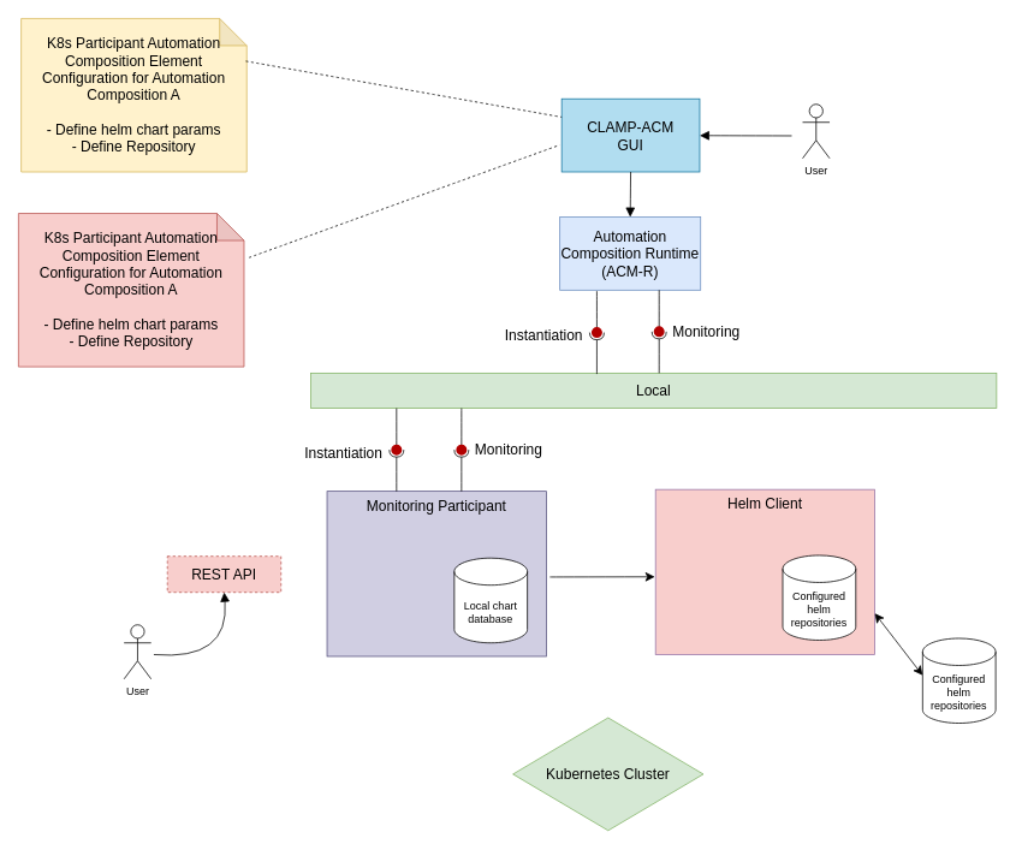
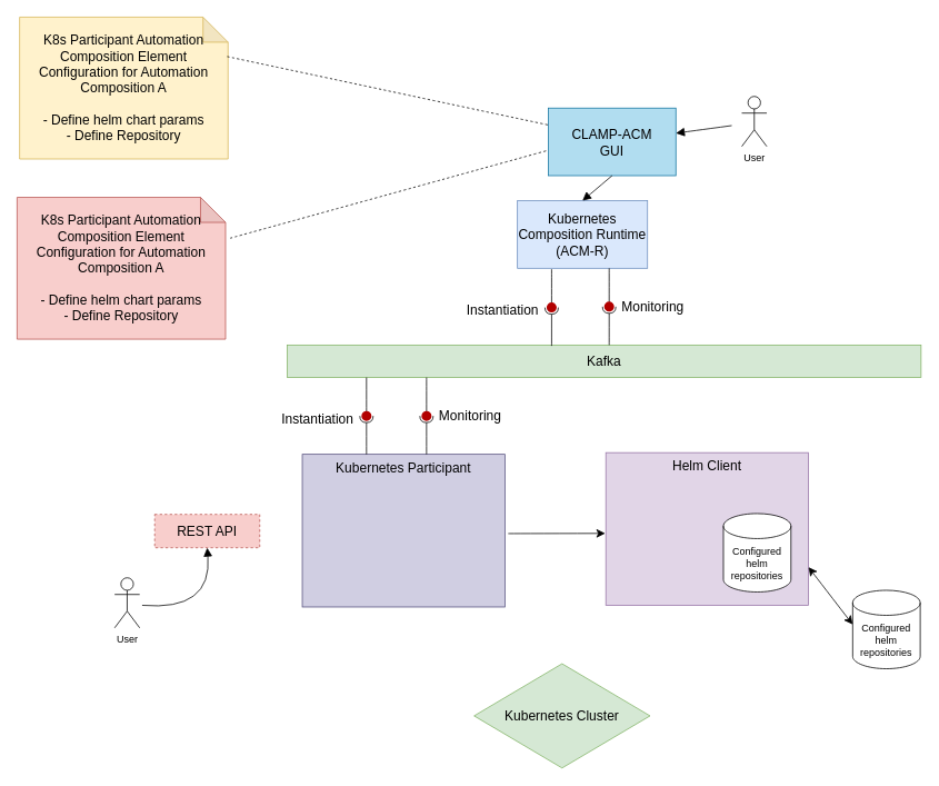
  <mxCell id="0" />
  <mxCell id="1" parent="0" />
- <mxCell id="2" value="CLAMP-ACM&lt;br&gt;GUI" style="rounded=0;whiteSpace=wrap;html=1;fontSize=16;fillColor=#b1ddf0;strokeColor=#10739e;" parent="1" vertex="1"><mxGeometry x="622" y="109" width="153" height="81" as="geometry" /></mxCell>
- <mxCell id="3" value="Automation Composition Runtime (ACM-R)" style="rounded=0;whiteSpace=wrap;html=1;fontSize=16;fillColor=#dae8fc;strokeColor=#6c8ebf;" parent="1" vertex="1"><mxGeometry x="620" y="240" width="156" height="81" as="geometry" /></mxCell>
- <mxCell id="4" value="Local" style="rounded=0;whiteSpace=wrap;html=1;fontSize=16;fillColor=#d5e8d4;strokeColor=#82b366;" parent="1" vertex="1"><mxGeometry x="344" y="413" width="760" height="39" as="geometry" /></mxCell>
- <mxCell id="5" value="Monitoring Participant" style="rounded=0;whiteSpace=wrap;html=1;fontSize=16;fillColor=#d0cee2;strokeColor=#56517e;verticalAlign=top;" parent="1" vertex="1"><mxGeometry x="362" y="544" width="243" height="183" as="geometry" /></mxCell>
+ <mxCell id="2" value="CLAMP-ACM&lt;br&gt;GUI" style="rounded=0;whiteSpace=wrap;html=1;fontSize=16;fillColor=#b1ddf0;strokeColor=#10739e;" parent="1" vertex="1"><mxGeometry x="657" y="129" width="153" height="81" as="geometry" /></mxCell>
+ <mxCell id="3" value="Kubernetes Composition Runtime (ACM-R)" style="rounded=0;whiteSpace=wrap;html=1;fontSize=16;fillColor=#dae8fc;strokeColor=#6c8ebf;" parent="1" vertex="1"><mxGeometry x="620" y="240" width="156" height="81" as="geometry" /></mxCell>
+ <mxCell id="4" value="Kafka" style="rounded=0;whiteSpace=wrap;html=1;fontSize=16;fillColor=#d5e8d4;strokeColor=#82b366;" parent="1" vertex="1"><mxGeometry x="344" y="413" width="760" height="39" as="geometry" /></mxCell>
+ <mxCell id="5" value="Kubernetes Participant" style="rounded=0;whiteSpace=wrap;html=1;fontSize=16;fillColor=#d0cee2;strokeColor=#56517e;verticalAlign=top;" parent="1" vertex="1"><mxGeometry x="362" y="544" width="243" height="183" as="geometry" /></mxCell>
  <mxCell id="6" value="K8s Participant Automation Composition Element Configuration for Automation Composition A&lt;br&gt;&lt;br&gt;- Define helm chart params&lt;br&gt;&lt;span style=&quot;background-color: initial; text-align: left;&quot;&gt;-&amp;nbsp;&lt;/span&gt;Define&amp;nbsp;Repository" style="shape=note;whiteSpace=wrap;html=1;backgroundOutline=1;darkOpacity=0.05;fontSize=16;fillColor=#fff2cc;strokeColor=#d6b656;" parent="1" vertex="1"><mxGeometry x="23" y="20" width="250" height="170" as="geometry" /></mxCell>
  <mxCell id="7" value="K8s Participant Automation Composition Element Configuration for Automation Composition A&lt;br style=&quot;border-color: var(--border-color);&quot;&gt;&lt;br style=&quot;border-color: var(--border-color);&quot;&gt;- Define helm chart params&lt;br style=&quot;border-color: var(--border-color);&quot;&gt;-&amp;nbsp;Define&amp;nbsp;Repository" style="shape=note;whiteSpace=wrap;html=1;backgroundOutline=1;darkOpacity=0.05;fontSize=16;fillColor=#f8cecc;strokeColor=#b85450;" parent="1" vertex="1"><mxGeometry x="20" y="236" width="250" height="170" as="geometry" /></mxCell>
  <mxCell id="8" value="" style="endArrow=none;dashed=1;html=1;rounded=0;fontSize=12;startSize=8;endSize=8;curved=1;exitX=0.996;exitY=0.278;exitDx=0;exitDy=0;exitPerimeter=0;entryX=0;entryY=0.25;entryDx=0;entryDy=0;" parent="1" source="6" target="2" edge="1"><mxGeometry width="50" height="50" relative="1" as="geometry"><mxPoint x="578" y="182" as="sourcePoint" /><mxPoint x="628" y="132" as="targetPoint" /></mxGeometry></mxCell>
  <mxCell id="9" value="" style="endArrow=none;dashed=1;html=1;rounded=0;fontSize=12;startSize=8;endSize=8;curved=1;exitX=1.022;exitY=0.288;exitDx=0;exitDy=0;exitPerimeter=0;entryX=-0.015;entryY=0.632;entryDx=0;entryDy=0;entryPerimeter=0;" parent="1" source="7" target="2" edge="1"><mxGeometry width="50" height="50" relative="1" as="geometry"><mxPoint x="283" y="55" as="sourcePoint" /><mxPoint x="630" y="139" as="targetPoint" /></mxGeometry></mxCell>
  <mxCell id="10" value="" style="endArrow=none;html=1;rounded=0;fontSize=12;startSize=8;endSize=8;curved=1;exitX=0.5;exitY=0;exitDx=0;exitDy=0;entryX=0.5;entryY=1;entryDx=0;entryDy=0;endFill=0;startArrow=block;startFill=1;" parent="1" source="3" target="2" edge="1"><mxGeometry width="50" height="50" relative="1" as="geometry"><mxPoint x="643" y="240" as="sourcePoint" /><mxPoint x="693" y="190" as="targetPoint" /></mxGeometry></mxCell>
  <mxCell id="11" value="" style="rounded=0;orthogonalLoop=1;jettySize=auto;html=1;endArrow=none;endFill=0;sketch=0;sourcePerimeterSpacing=0;targetPerimeterSpacing=0;fontSize=12;startSize=8;endSize=8;curved=1;exitX=0.262;exitY=1.001;exitDx=0;exitDy=0;exitPerimeter=0;" parent="1" target="13" edge="1"><mxGeometry relative="1" as="geometry"><mxPoint x="730" y="321" as="sourcePoint" /><mxPoint x="732" y="363" as="targetPoint" /></mxGeometry></mxCell>
  <mxCell id="12" value="" style="rounded=0;orthogonalLoop=1;jettySize=auto;html=1;endArrow=halfCircle;endFill=0;entryX=0.5;entryY=0.5;endSize=6;strokeWidth=1;sketch=0;fontSize=12;curved=1;exitX=0.416;exitY=0.012;exitDx=0;exitDy=0;exitPerimeter=0;" parent="1" target="13" edge="1"><mxGeometry relative="1" as="geometry"><mxPoint x="730" y="413" as="sourcePoint" /></mxGeometry></mxCell>
  <mxCell id="13" value="" style="ellipse;whiteSpace=wrap;html=1;align=center;aspect=fixed;resizable=0;points=[];outlineConnect=0;sketch=0;fontSize=16;direction=south;fillColor=#B20000;fontColor=#ffffff;strokeColor=#B20000;strokeWidth=2;" parent="1" vertex="1"><mxGeometry x="725" y="362" width="10" height="10" as="geometry" /></mxCell>
  <mxCell id="14" value="" style="rounded=0;orthogonalLoop=1;jettySize=auto;html=1;endArrow=none;endFill=0;sketch=0;sourcePerimeterSpacing=0;targetPerimeterSpacing=0;fontSize=12;startSize=8;endSize=8;curved=1;exitX=0.262;exitY=1.001;exitDx=0;exitDy=0;exitPerimeter=0;" parent="1" target="16" edge="1"><mxGeometry relative="1" as="geometry"><mxPoint x="439" y="452" as="sourcePoint" /><mxPoint x="441" y="494" as="targetPoint" /><Array as="points"><mxPoint x="439" y="485" /></Array></mxGeometry></mxCell>
  <mxCell id="15" value="" style="rounded=0;orthogonalLoop=1;jettySize=auto;html=1;endArrow=halfCircle;endFill=0;entryX=0.5;entryY=0.5;endSize=6;strokeWidth=1;sketch=0;fontSize=12;curved=1;exitX=0.416;exitY=0.012;exitDx=0;exitDy=0;exitPerimeter=0;" parent="1" target="16" edge="1"><mxGeometry relative="1" as="geometry"><mxPoint x="439" y="544" as="sourcePoint" /></mxGeometry></mxCell>
  <mxCell id="16" value="" style="ellipse;whiteSpace=wrap;html=1;align=center;aspect=fixed;resizable=0;points=[];outlineConnect=0;sketch=0;fontSize=16;direction=south;fillColor=#B20000;fontColor=#ffffff;strokeColor=#B20000;strokeWidth=2;" parent="1" vertex="1"><mxGeometry x="434" y="493" width="10" height="10" as="geometry" /></mxCell>
  <mxCell id="17" value="" style="rounded=0;orthogonalLoop=1;jettySize=auto;html=1;endArrow=none;endFill=0;sketch=0;sourcePerimeterSpacing=0;targetPerimeterSpacing=0;fontSize=12;startSize=8;endSize=8;curved=1;exitX=0.262;exitY=1.001;exitDx=0;exitDy=0;exitPerimeter=0;" parent="1" target="19" edge="1"><mxGeometry relative="1" as="geometry"><mxPoint x="511" y="452" as="sourcePoint" /><mxPoint x="513" y="494" as="targetPoint" /></mxGeometry></mxCell>
  <mxCell id="18" value="" style="rounded=0;orthogonalLoop=1;jettySize=auto;html=1;endArrow=halfCircle;endFill=0;entryX=0.5;entryY=0.5;endSize=6;strokeWidth=1;sketch=0;fontSize=12;curved=1;exitX=0.416;exitY=0.012;exitDx=0;exitDy=0;exitPerimeter=0;" parent="1" target="19" edge="1"><mxGeometry relative="1" as="geometry"><mxPoint x="511" y="544" as="sourcePoint" /></mxGeometry></mxCell>
  <mxCell id="19" value="" style="ellipse;whiteSpace=wrap;html=1;align=center;aspect=fixed;resizable=0;points=[];outlineConnect=0;sketch=0;fontSize=16;direction=south;fillColor=#B20000;fontColor=#ffffff;strokeColor=#B20000;strokeWidth=2;" parent="1" vertex="1"><mxGeometry x="506" y="493" width="10" height="10" as="geometry" /></mxCell>
  <mxCell id="20" value="" style="rounded=0;orthogonalLoop=1;jettySize=auto;html=1;endArrow=none;endFill=0;sketch=0;sourcePerimeterSpacing=0;targetPerimeterSpacing=0;fontSize=12;startSize=8;endSize=8;curved=1;exitX=0.262;exitY=1.001;exitDx=0;exitDy=0;exitPerimeter=0;" parent="1" target="22" edge="1"><mxGeometry relative="1" as="geometry"><mxPoint x="661" y="322" as="sourcePoint" /><mxPoint x="663" y="364" as="targetPoint" /></mxGeometry></mxCell>
  <mxCell id="21" value="" style="rounded=0;orthogonalLoop=1;jettySize=auto;html=1;endArrow=halfCircle;endFill=0;entryX=0.5;entryY=0.5;endSize=6;strokeWidth=1;sketch=0;fontSize=12;curved=1;exitX=0.416;exitY=0.012;exitDx=0;exitDy=0;exitPerimeter=0;" parent="1" target="22" edge="1"><mxGeometry relative="1" as="geometry"><mxPoint x="661" y="414" as="sourcePoint" /></mxGeometry></mxCell>
  <mxCell id="22" value="" style="ellipse;whiteSpace=wrap;html=1;align=center;aspect=fixed;resizable=0;points=[];outlineConnect=0;sketch=0;fontSize=16;direction=south;fillColor=#B20000;fontColor=#ffffff;strokeColor=#B20000;strokeWidth=2;" parent="1" vertex="1"><mxGeometry x="656" y="363" width="10" height="10" as="geometry" /></mxCell>
  <mxCell id="23" value="" style="endArrow=classic;startArrow=none;html=1;rounded=0;fontSize=12;startSize=8;endSize=8;curved=1;startFill=0;" parent="1" edge="1"><mxGeometry width="50" height="50" relative="1" as="geometry"><mxPoint x="609" y="639" as="sourcePoint" /><mxPoint x="725.25" y="638.797" as="targetPoint" /></mxGeometry></mxCell>
  <mxCell id="24" value="Instantiation" style="text;html=1;align=center;verticalAlign=middle;resizable=0;points=[];autosize=1;strokeColor=none;fillColor=none;fontSize=16;" parent="1" vertex="1"><mxGeometry x="550" y="355" width="104" height="31" as="geometry" /></mxCell>
  <mxCell id="25" value="Instantiation" style="text;html=1;align=center;verticalAlign=middle;resizable=0;points=[];autosize=1;strokeColor=none;fillColor=none;fontSize=16;" parent="1" vertex="1"><mxGeometry x="328" y="486" width="104" height="31" as="geometry" /></mxCell>
  <mxCell id="26" value="Monitoring" style="text;html=1;align=center;verticalAlign=middle;resizable=0;points=[];autosize=1;strokeColor=none;fillColor=none;fontSize=16;" parent="1" vertex="1"><mxGeometry x="735" y="351.5" width="93" height="31" as="geometry" /></mxCell>
  <mxCell id="27" value="Monitoring" style="text;html=1;align=center;verticalAlign=middle;resizable=0;points=[];autosize=1;strokeColor=none;fillColor=none;fontSize=16;" parent="1" vertex="1"><mxGeometry x="516" y="482.5" width="93" height="31" as="geometry" /></mxCell>
  <mxCell id="28" value="User" style="shape=umlActor;verticalLabelPosition=bottom;verticalAlign=top;html=1;outlineConnect=0;" parent="1" vertex="1"><mxGeometry x="889" y="115" width="30" height="60" as="geometry" /></mxCell>
  <mxCell id="29" value="" style="endArrow=none;html=1;rounded=0;fontSize=12;startSize=8;endSize=8;curved=1;endFill=0;startArrow=block;startFill=1;" parent="1" source="2" edge="1"><mxGeometry width="50" height="50" relative="1" as="geometry"><mxPoint x="804" y="250" as="sourcePoint" /><mxPoint x="877" y="150" as="targetPoint" /></mxGeometry></mxCell>
- <mxCell id="30" value="Local chart database" style="shape=cylinder3;whiteSpace=wrap;html=1;boundedLbl=1;backgroundOutline=1;size=15;" parent="1" vertex="1"><mxGeometry x="503" y="618" width="81" height="94" as="geometry" /></mxCell>
- <mxCell id="31" value="Helm Client" style="rounded=0;whiteSpace=wrap;html=1;fontSize=16;fillColor=#f8cecc;strokeColor=#9673a6;verticalAlign=top;" parent="1" vertex="1"><mxGeometry x="726" y="542" width="243" height="183" as="geometry" /></mxCell>
+ <mxCell id="31" value="Helm Client" style="rounded=0;whiteSpace=wrap;html=1;fontSize=16;fillColor=#e1d5e7;strokeColor=#9673a6;verticalAlign=top;" parent="1" vertex="1"><mxGeometry x="726" y="542" width="243" height="183" as="geometry" /></mxCell>
  <mxCell id="32" value="Configured helm repositories" style="shape=cylinder3;whiteSpace=wrap;html=1;boundedLbl=1;backgroundOutline=1;size=15;" parent="1" vertex="1"><mxGeometry x="867" y="615" width="81" height="94" as="geometry" /></mxCell>
  <mxCell id="33" value="Configured helm repositories" style="shape=cylinder3;whiteSpace=wrap;html=1;boundedLbl=1;backgroundOutline=1;size=15;" parent="1" vertex="1"><mxGeometry x="1022" y="707" width="81" height="94" as="geometry" /></mxCell>
  <mxCell id="34" value="User" style="shape=umlActor;verticalLabelPosition=bottom;verticalAlign=top;html=1;outlineConnect=0;" parent="1" vertex="1"><mxGeometry x="137" y="692" width="30" height="60" as="geometry" /></mxCell>
  <mxCell id="35" value="" style="endArrow=none;html=1;rounded=0;fontSize=12;startSize=8;endSize=8;curved=1;endFill=0;startArrow=block;startFill=1;exitX=0.5;exitY=1;exitDx=0;exitDy=0;" parent="1" source="37" edge="1"><mxGeometry width="50" height="50" relative="1" as="geometry"><mxPoint x="23" y="727" as="sourcePoint" /><mxPoint x="170" y="725" as="targetPoint" /><Array as="points"><mxPoint x="254" y="732" /></Array></mxGeometry></mxCell>
  <mxCell id="36" value="" style="endArrow=classic;startArrow=classic;html=1;rounded=0;fontSize=12;startSize=8;endSize=8;curved=1;exitX=1;exitY=0.75;exitDx=0;exitDy=0;entryX=0;entryY=0.436;entryDx=0;entryDy=0;entryPerimeter=0;" parent="1" source="31" target="33" edge="1"><mxGeometry width="50" height="50" relative="1" as="geometry"><mxPoint x="620" y="789" as="sourcePoint" /><mxPoint x="735.25" y="789.797" as="targetPoint" /></mxGeometry></mxCell>
  <mxCell id="37" value="REST API" style="rounded=0;whiteSpace=wrap;html=1;fontSize=16;fillColor=#f8cecc;strokeColor=#b85450;verticalAlign=middle;dashed=1;" parent="1" vertex="1"><mxGeometry x="185" y="616" width="126" height="40" as="geometry" /></mxCell>
  <mxCell id="38" value="Kubernetes Cluster" style="rhombus;whiteSpace=wrap;html=1;fontSize=16;fillColor=#d5e8d4;strokeColor=#82b366;verticalAlign=middle;" parent="1" vertex="1"><mxGeometry x="568" y="795" width="211" height="125" as="geometry" /></mxCell>
